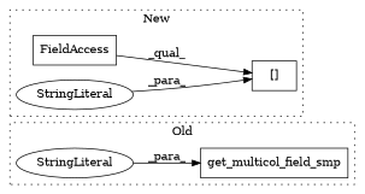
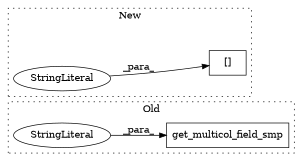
  digraph {
    rankdir=LR
    node [a=45 l=7 shape=box]
    n1 [a=32 l="23,1" label=get_multicol_field_smp s="727,757"]
    n2 [label=StringLiteral s=750 shape=ellipse]
    n3 [a=2 l="11,1" label="[]" s="703,721"]
-   n4 [a=22 l=10 label=FieldAccess s=703]
    n5 [label=StringLiteral s=714 shape=ellipse]
    subgraph cluster_1 {
      label=Old
      style=dotted
      n1
      n2
    }
    subgraph cluster_2 {
      label=New
      style=dotted
      n3
-     n4
      n5
    }
    n2 -> n1 [label=_para_]
-   n4 -> n3 [label=_qual_]
    n5 -> n3 [label=_para_]
  }
